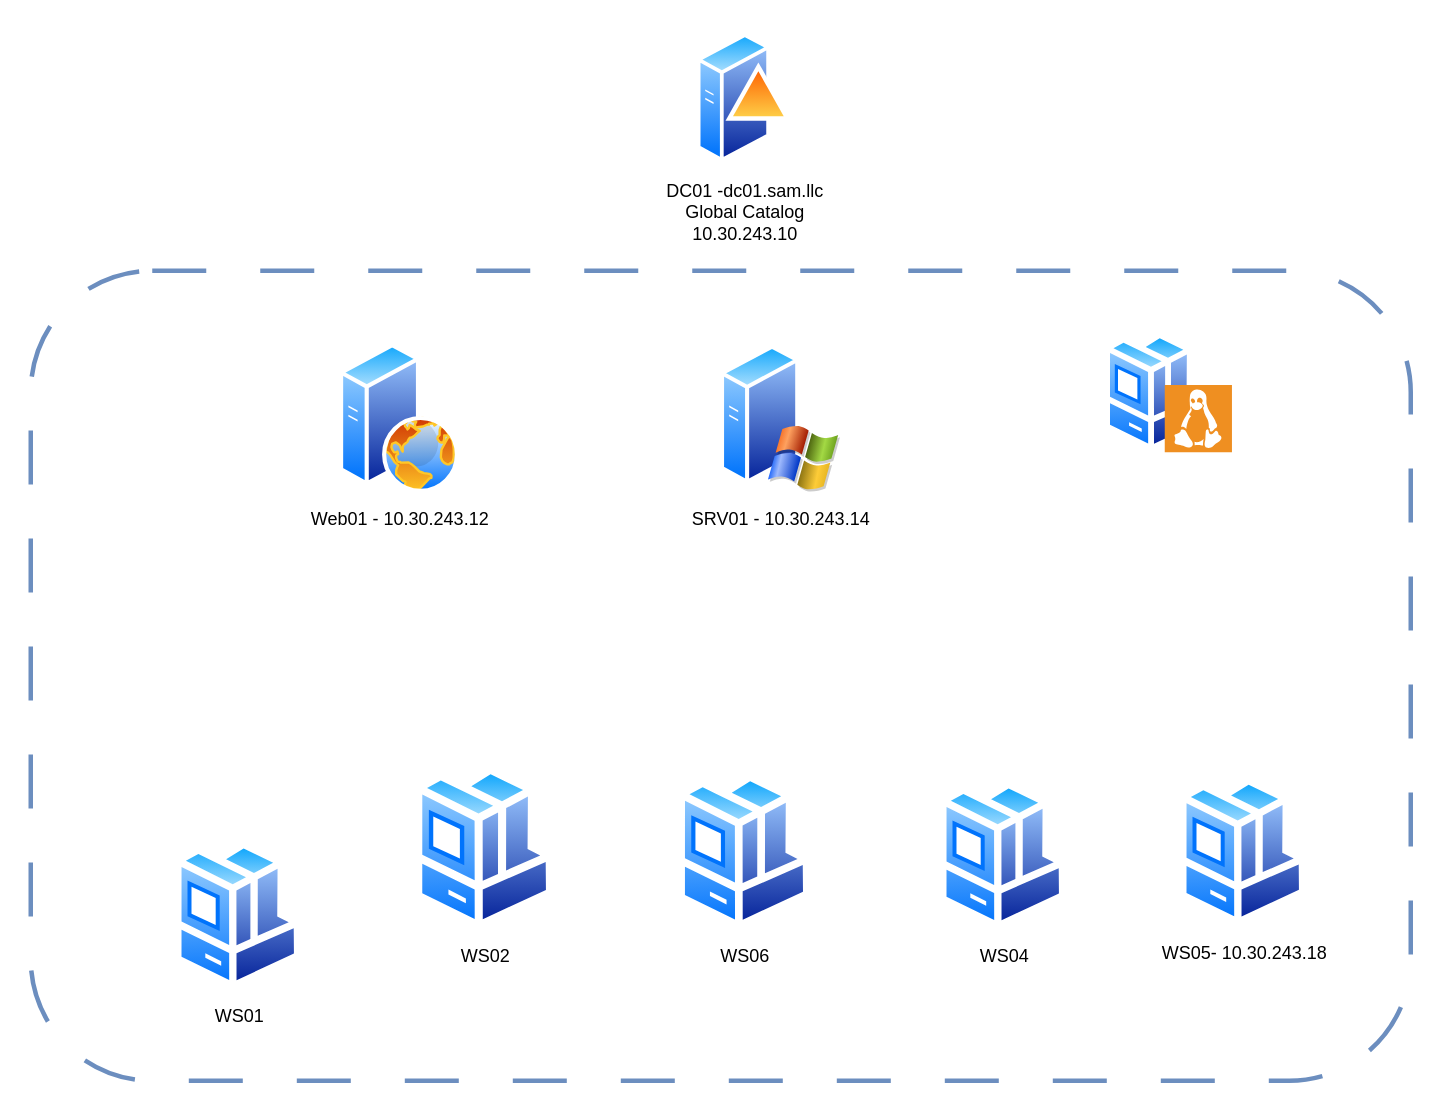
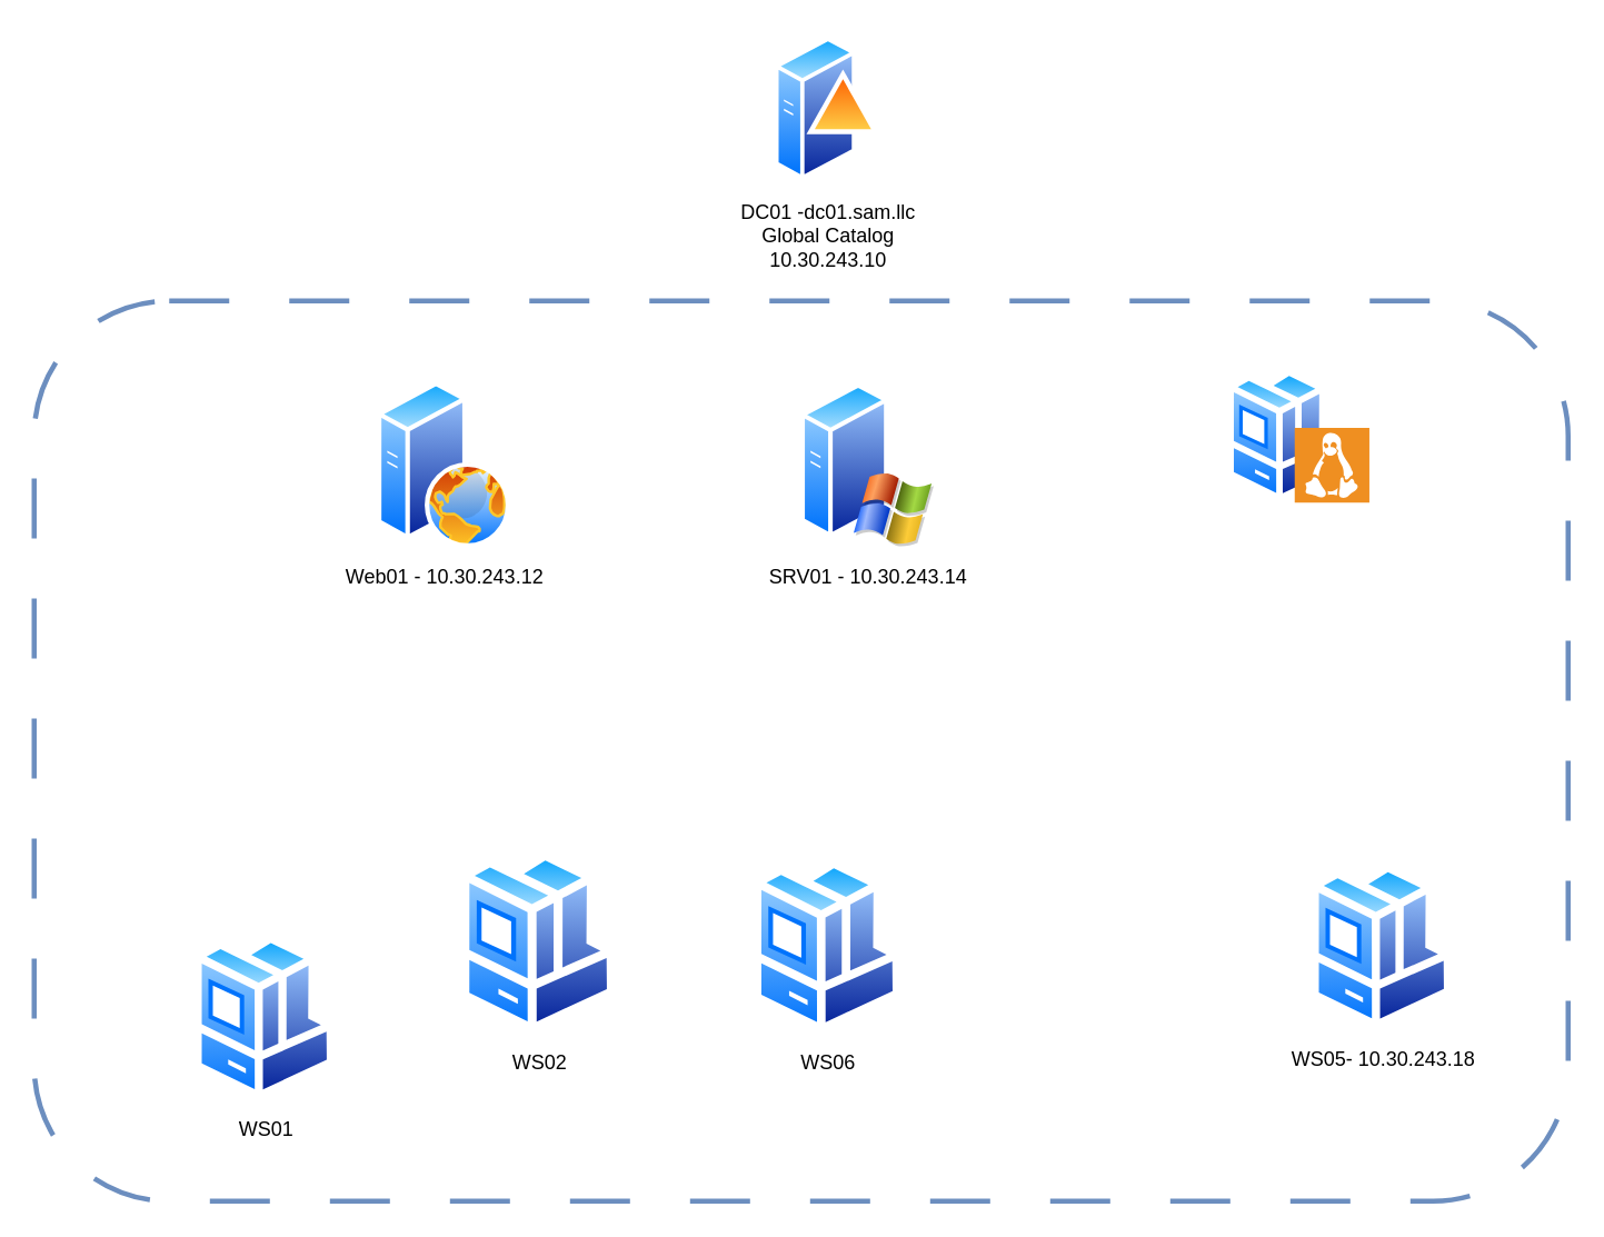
  <mxCell id="0" />
  <mxCell id="1" parent="0" />
  <mxCell id="2" value="DC01 -dc01.sam.llc&lt;div&gt;Global Catalog&lt;/div&gt;&lt;div&gt;10.30.243.10&lt;/div&gt;" style="image;aspect=fixed;perimeter=ellipsePerimeter;html=1;align=center;shadow=0;dashed=0;spacingTop=3;image=img/lib/active_directory/domain_controller.svg;" parent="1" vertex="1"><mxGeometry x="464.5" y="20" width="63" height="90" as="geometry" /></mxCell>
  <mxCell id="3" value="" style="rounded=1;whiteSpace=wrap;html=1;fillColor=none;strokeColor=#6c8ebf;dashed=1;dashPattern=12 12;strokeWidth=3;" parent="1" vertex="1"><mxGeometry x="20" y="180" width="920" height="540" as="geometry" /></mxCell>
  <mxCell id="4" value="&lt;div&gt;WS01&lt;/div&gt;&lt;div&gt;&lt;br&gt;&lt;/div&gt;" style="image;aspect=fixed;perimeter=ellipsePerimeter;html=1;align=center;shadow=0;dashed=0;spacingTop=3;image=img/lib/active_directory/workstation_client.svg;" parent="1" vertex="1"><mxGeometry x="116" y="560" width="85" height="100" as="geometry" /></mxCell>
- <mxCell id="5" value="WS04" style="image;aspect=fixed;perimeter=ellipsePerimeter;html=1;align=center;shadow=0;dashed=0;spacingTop=3;image=img/lib/active_directory/workstation_client.svg;" parent="1" vertex="1"><mxGeometry x="626" y="520" width="85" height="100" as="geometry" /></mxCell>
  <mxCell id="6" value="WS06" style="image;aspect=fixed;perimeter=ellipsePerimeter;html=1;align=center;shadow=0;dashed=0;spacingTop=3;image=img/lib/active_directory/workstation_client.svg;" parent="1" vertex="1"><mxGeometry x="451.37" y="515" width="89.25" height="105" as="geometry" /></mxCell>
  <mxCell id="7" value="WS02" style="image;aspect=fixed;perimeter=ellipsePerimeter;html=1;align=center;shadow=0;dashed=0;spacingTop=3;image=img/lib/active_directory/workstation_client.svg;" parent="1" vertex="1"><mxGeometry x="276" y="510" width="93.5" height="110" as="geometry" /></mxCell>
  <mxCell id="8" value="WS05- 10.30.243.18&lt;div&gt;&lt;br&gt;&lt;/div&gt;" style="image;aspect=fixed;perimeter=ellipsePerimeter;html=1;align=center;shadow=0;dashed=0;spacingTop=3;image=img/lib/active_directory/workstation_client.svg;" parent="1" vertex="1"><mxGeometry x="786" y="517.5" width="85" height="100" as="geometry" /></mxCell>
  <mxCell id="9" value="Web01 - 10.30.243.12&lt;div&gt;&lt;br&gt;&lt;/div&gt;" style="image;aspect=fixed;perimeter=ellipsePerimeter;html=1;align=center;shadow=0;dashed=0;spacingTop=3;image=img/lib/active_directory/web_server.svg;" parent="1" vertex="1"><mxGeometry x="226" y="228.6" width="80" height="100" as="geometry" /></mxCell>
  <mxCell id="10" value="" style="image;aspect=fixed;perimeter=ellipsePerimeter;html=1;align=center;shadow=0;dashed=0;spacingTop=3;image=img/lib/active_directory/workstation_client.svg;" vertex="1" parent="1"><mxGeometry x="736" y="221" width="68" height="80" as="geometry" /></mxCell>
  <mxCell id="11" value="" style="shadow=0;dashed=0;html=1;strokeColor=none;fillColor=#EF8F21;labelPosition=center;verticalLabelPosition=bottom;verticalAlign=top;align=center;outlineConnect=0;shape=mxgraph.veeam.linux;" parent="1" vertex="1"><mxGeometry x="776" y="256.2" width="44.8" height="44.8" as="geometry" /></mxCell>
  <mxCell id="12" value="&lt;div&gt;SRV01 - 10.30.243.14&lt;/div&gt;&lt;div&gt;&lt;br&gt;&lt;/div&gt;" style="image;aspect=fixed;perimeter=ellipsePerimeter;html=1;align=center;shadow=0;dashed=0;spacingTop=3;image=img/lib/active_directory/windows_server_2.svg;" vertex="1" parent="1"><mxGeometry x="480" y="228.6" width="80" height="100" as="geometry" /></mxCell>
